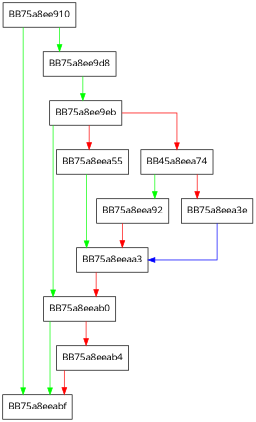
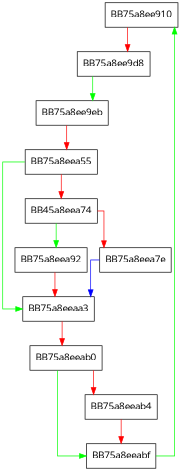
  digraph {
    fontname="Open Sans"
    splines=ortho
    node [fontname="Open Sans" shape=box]
    edge [color=red fontname="Open Sans"]
    BB75a8ee910
    BB75a8eeabf
    BB75a8ee9d8
    BB75a8ee9eb
    BB75a8eeab0
    BB75a8eea55
    BB75a8eeab4
    BB75a8eeaa3
    n9 [label=BB45a8eea74]
    BB75a8eea92
-   BB75a8eea7e [label=BB75a8eea3e]
-   BB75a8ee910 -> BB75a8eeabf [color=green]
-   BB75a8ee910 -> BB75a8ee9d8 [color=green]
+   BB75a8eea7e
+   BB75a8eeabf -> BB75a8ee910 [color=green]
+   BB75a8ee910 -> BB75a8ee9d8
    BB75a8ee9d8 -> BB75a8ee9eb [color=green]
-   BB75a8ee9eb -> BB75a8eeab0 [color=green]
    BB75a8ee9eb -> BB75a8eea55
    BB75a8eeab0 -> BB75a8eeabf [color=green]
    BB75a8eeab0 -> BB75a8eeab4
    BB75a8eea55 -> BB75a8eeaa3 [color=green]
-   BB75a8ee9eb -> n9
+   BB75a8eea55 -> n9
    BB75a8eeab4 -> BB75a8eeabf
    BB75a8eeaa3 -> BB75a8eeab0
    n9 -> BB75a8eea92 [color=green]
    n9 -> BB75a8eea7e
    BB75a8eea92 -> BB75a8eeaa3
    BB75a8eea7e -> BB75a8eeaa3 [color=blue]
  }
